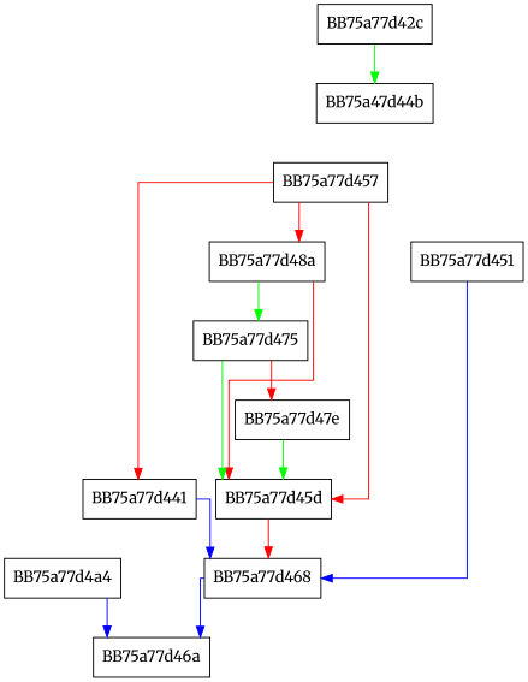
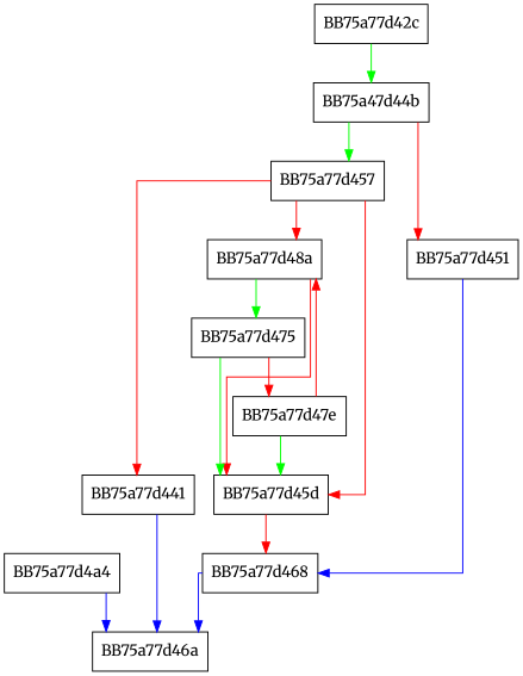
  digraph {
    fontname=Merriweather
    splines=ortho
    node [fontname=Merriweather shape=box]
    edge [color=red fontname=Merriweather]
    n1 [label=BB75a47d44b]
    BB75a77d42c
    BB75a77d457
    n4 [label=BB75a77d451]
    BB75a77d441
    BB75a77d46a
    BB75a77d48a
    BB75a77d45d
    BB75a77d468
    BB75a77d475
    BB75a77d47e
    BB75a77d4a4
+   n1 -> BB75a77d457 [color=green]
+   n1 -> n4
    BB75a77d42c -> n1 [color=green]
    BB75a77d457 -> BB75a77d441
    BB75a77d457 -> BB75a77d48a
    BB75a77d457 -> BB75a77d45d
    n4 -> BB75a77d468 [color=blue]
-   BB75a77d441 -> BB75a77d468 [color=blue]
+   BB75a77d441 -> BB75a77d46a [color=blue]
    BB75a77d48a -> BB75a77d45d
    BB75a77d48a -> BB75a77d475 [color=green]
    BB75a77d45d -> BB75a77d468
    BB75a77d468 -> BB75a77d46a [color=blue]
    BB75a77d475 -> BB75a77d45d [color=green]
    BB75a77d475 -> BB75a77d47e
+   BB75a77d47e -> BB75a77d48a
    BB75a77d47e -> BB75a77d45d [color=green]
    BB75a77d4a4 -> BB75a77d46a [color=blue]
  }
